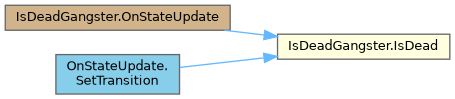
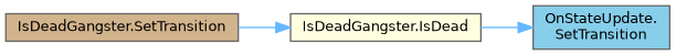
  digraph {
    rankdir=LR
    node [color=grey40 fontname=Helvetica fontsize=10 shape=box style=filled]
    edge [color=steelblue1 fontname=Helvetica fontsize=10 labelfontname=Helvetica labelfontsize=10 style=solid]
-   n1 [color=gray40 fillcolor=tan fontcolor=black height=0.2 label="IsDeadGangster.OnStateUpdate" width=0.4]
+   n1 [color=gray40 fillcolor=tan fontcolor=black height=0.2 label="IsDeadGangster.SetTransition" width=0.4]
    n2 [fillcolor=lightyellow height=0.2 label="IsDeadGangster.IsDead" width=0.4]
    n3 [fillcolor=skyblue height=0.2 label="OnStateUpdate.\lSetTransition" width=0.4]
    n1 -> n2
-   n3 -> n2
+   n2 -> n3
  }
